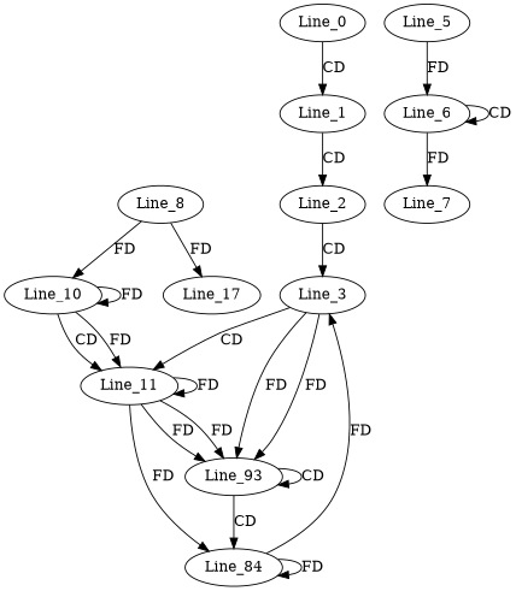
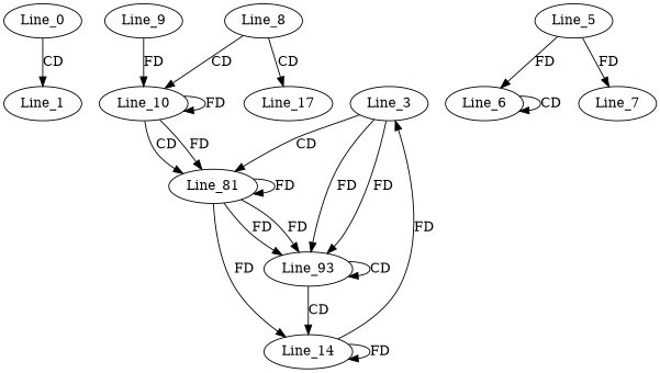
  digraph {
    Line_0
    Line_1
-   Line_2
    Line_3
-   Line_11
+   Line_11 [label=Line_81]
    n6 [label=Line_93]
-   Line_14 [label=Line_84]
+   Line_14
    Line_6
    Line_7
    Line_5
    Line_10
+   Line_9
    Line_8
    n14 [label=Line_17]
    Line_0 -> Line_1 [label=CD]
-   Line_1 -> Line_2 [label=CD]
-   Line_2 -> Line_3 [label=CD]
    Line_3 -> Line_11 [label=CD]
    Line_3 -> n6 [label=FD]
    Line_3 -> n6 [label=FD]
    Line_11 -> Line_11 [label=FD]
    Line_11 -> n6 [label=FD]
    Line_11 -> n6 [label=FD]
    Line_11 -> Line_14 [label=FD]
    n6 -> n6 [label=CD]
    n6 -> Line_14 [label=CD]
    Line_14 -> Line_3 [label=FD]
    Line_14 -> Line_14 [label=FD]
    Line_6 -> Line_6 [label=CD]
-   Line_6 -> Line_7 [label=FD]
+   Line_5 -> Line_7 [label=FD]
    Line_5 -> Line_6 [label=FD]
    Line_10 -> Line_11 [label=CD]
    Line_10 -> Line_11 [label=FD]
    Line_10 -> Line_10 [label=FD]
-   Line_8 -> Line_10 [label=FD]
-   Line_8 -> n14 [label=FD]
+   Line_9 -> Line_10 [label=FD]
+   Line_8 -> Line_10 [label=CD]
+   Line_8 -> n14 [label=CD]
  }
